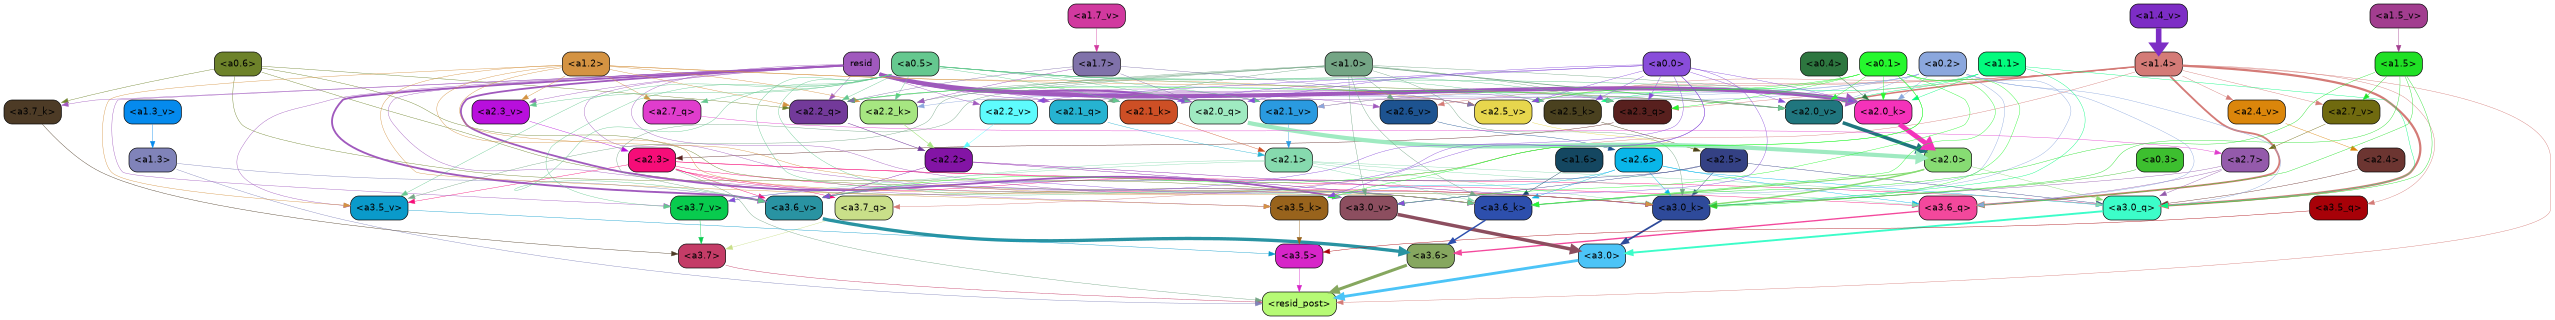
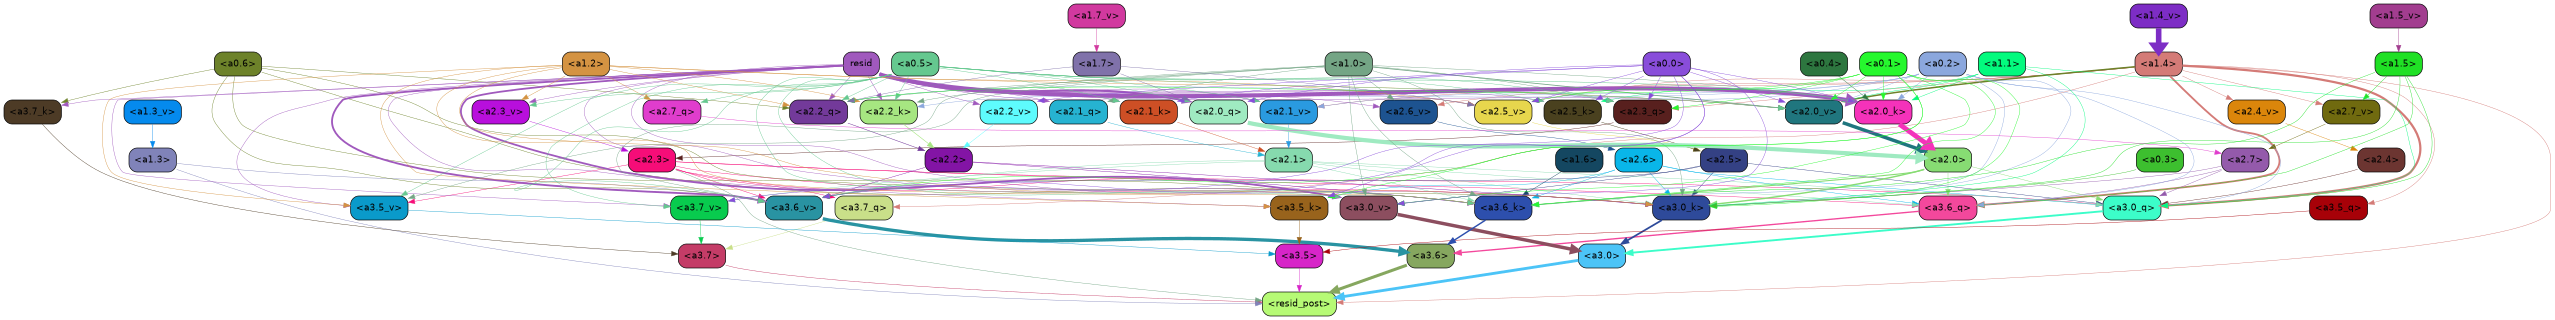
  strict digraph {
    splines=true
    node [color=black fontname=Helvetica shape=box style="filled, rounded"]
    edge [color="#a059bd" penwidth=0.6]
    "<a3.7>" [fillcolor="#c43c67"]
    "<resid_post>" [fillcolor="#b6fa75"]
    "<a3.6>" [fillcolor="#86a75f"]
    "<a3.5>" [fillcolor="#d725c8"]
    "<a3.0>" [fillcolor="#4cc4f7"]
    "<a2.3>" [fillcolor="#f60d78"]
    "<a3.7_q>" [fillcolor="#c9df89"]
    "<a3.6_q>" [fillcolor="#f3489c"]
    "<a3.0_q>" [fillcolor="#3cfdc9"]
    "<a3.0_k>" [fillcolor="#2e4a9a"]
    "<a3.6_v>" [fillcolor="#2993a2"]
    "<a3.5_v>" [fillcolor="#0a9aca"]
    "<a3.0_v>" [fillcolor="#8c4e5f"]
    "<a1.4>" [fillcolor="#d47b77"]
    "<a3.5_q>" [fillcolor="#a70108"]
    "<a2.3_q>" [fillcolor="#58201e"]
    "<a2.7_v>" [fillcolor="#706a0f"]
    "<a2.6_v>" [fillcolor="#1d5390"]
    "<a2.5_v>" [fillcolor="#e7d64d"]
    "<a2.4_v>" [fillcolor="#db860b"]
    "<a2.1_v>" [fillcolor="#2a9ae0"]
    "<a2.0_v>" [fillcolor="#20767e"]
    "<a2.7>" [fillcolor="#945aab"]
    "<a2.6>" [fillcolor="#09b6e9"]
    "<a2.5>" [fillcolor="#344184"]
    "<a2.4>" [fillcolor="#6c3531"]
    "<a2.1>" [fillcolor="#86daae"]
    "<a2.0>" [fillcolor="#87dc73"]
    "<a3.6_k>" [fillcolor="#2d4fad"]
    "<a3.5_k>" [fillcolor="#98631c"]
    "<a3.7_v>" [fillcolor="#08cb4e"]
    "<a1.3>" [fillcolor="#8083b9"]
    "<a3.7_k>" [fillcolor="#4d3b26"]
    "<a1.5>" [fillcolor="#20e025"]
    "<a0.2>" [fillcolor="#8ba7dd"]
    "<a2.2_q>" [fillcolor="#733a9a"]
    "<a2.2_k>" [fillcolor="#a6e681"]
    "<a2.0_k>" [fillcolor="#f532ba"]
    "<a2.2>" [fillcolor="#8314a5"]
    "<a1.1>" [fillcolor="#03fa7e"]
    "<a2.5_k>" [fillcolor="#4a411f"]
    "<a0.6>" [fillcolor="#6d822a"]
    n43 [fillcolor="#a059bd" label=resid]
    "<a2.1_q>" [fillcolor="#26b3d1"]
    "<a2.0_q>" [fillcolor="#9feac1"]
    "<a2.1_k>" [fillcolor="#cd4f25"]
    "<a2.3_v>" [fillcolor="#b80fdc"]
    "<a2.2_v>" [fillcolor="#5efbfd"]
    "<a1.6>" [fillcolor="#144761"]
    "<a1.2>" [fillcolor="#d49342"]
    "<a2.7_q>" [fillcolor="#e03dcd"]
    "<a1.0>" [fillcolor="#74a585"]
    "<a0.5>" [fillcolor="#65c88f"]
    "<a0.1>" [fillcolor="#26f82e"]
    "<a0.0>" [fillcolor="#894dda"]
    "<a0.3>" [fillcolor="#3dbf2f"]
    "<a1.7>" [fillcolor="#8072aa"]
    "<a0.4>" [fillcolor="#2d763f"]
    "<a1.7_v>" [fillcolor="#d1399f"]
    "<a1.5_v>" [fillcolor="#a23d8f"]
    "<a1.4_v>" [fillcolor="#7d2dc5"]
    "<a1.3_v>" [fillcolor="#058aed"]
    "<a3.7>" -> "<resid_post>" [color="#c43c67" penwidth=0.6239100098609924]
    "<a3.6>" -> "<resid_post>" [color="#86a75f" penwidth=4.569062113761902]
    "<a3.5>" -> "<resid_post>" [color="#d725c8"]
    "<a3.0>" -> "<resid_post>" [color="#4cc4f7" penwidth=4.283544182777405]
    "<a2.3>" -> "<resid_post>" [color="#74a585"]
    "<a2.3>" -> "<a3.7_q>" [color="#f60d78"]
    "<a2.3>" -> "<a3.6_q>" [color="#f60d78"]
    "<a2.3>" -> "<a3.0_q>" [color="#f60d78"]
    "<a2.3>" -> "<a3.0_k>" [color="#f60d78"]
    "<a2.3>" -> "<a3.6_v>" [color="#f60d78"]
    "<a2.3>" -> "<a3.5_v>" [color="#f60d78"]
    "<a2.3>" -> "<a3.0_v>" [color="#f60d78"]
    "<a3.7_q>" -> "<a3.7>" [color="#c9df89"]
    "<a3.6_q>" -> "<a3.6>" [color="#f3489c" penwidth=2.0347584784030914]
    "<a3.0_q>" -> "<a3.0>" [color="#3cfdc9" penwidth=2.8635367155075073]
    "<a3.0_k>" -> "<a3.0>" [color="#2e4a9a" penwidth=2.632905662059784]
    "<a3.6_v>" -> "<a3.6>" [color="#2993a2" penwidth=4.981305837631226]
    "<a3.5_v>" -> "<a3.5>" [color="#0a9aca"]
    "<a3.0_v>" -> "<a3.0>" [color="#8c4e5f" penwidth=5.168330669403076]
    "<a1.4>" -> "<resid_post>" [color="#d47b77"]
    "<a1.4>" -> "<a3.7_q>" [color="#d47b77"]
    "<a1.4>" -> "<a3.6_q>" [color="#d47b77" penwidth=2.7934007048606873]
    "<a1.4>" -> "<a3.0_q>" [color="#d47b77" penwidth=3.340754985809326]
    "<a1.4>" -> "<a3.5_q>" [color="#d47b77"]
    "<a1.4>" -> "<a2.3_q>" [color="#d47b77"]
    "<a1.4>" -> "<a2.7_v>" [color="#d47b77"]
    "<a1.4>" -> "<a2.6_v>" [color="#d47b77"]
    "<a1.4>" -> "<a2.5_v>" [color="#d47b77"]
    "<a1.4>" -> "<a2.4_v>" [color="#d47b77"]
    "<a1.4>" -> "<a2.1_v>" [color="#d47b77"]
-   "<a1.4>" -> "<a2.0_v>" [color="#d47b77" penwidth=2.268759250640869]
+   "<a1.4>" -> "<a2.0_v>" [color="#6d822a" penwidth=2.268759250640869]
    "<a3.5_q>" -> "<a3.5>" [color="#a70108"]
    "<a2.3_q>" -> "<a2.3>" [color="#58201e"]
    "<a2.7_v>" -> "<a2.7>" [color="#706a0f"]
    "<a2.6_v>" -> "<a2.6>" [color="#1d5390"]
    "<a2.5_v>" -> "<a2.5>" [color="#e7d64d"]
    "<a2.4_v>" -> "<a2.4>" [color="#db860b"]
    "<a2.1_v>" -> "<a2.1>" [color="#2a9ae0"]
    "<a2.0_v>" -> "<a2.0>" [color="#20767e" penwidth=5.231471925973892]
    "<a2.7>" -> "<a3.6_q>" [color="#945aab"]
    "<a2.7>" -> "<a3.0_q>" [color="#945aab"]
    "<a2.7>" -> "<a3.0_k>" [color="#945aab"]
    "<a2.6>" -> "<a3.6_q>" [color="#09b6e9"]
    "<a2.6>" -> "<a3.0_q>" [color="#09b6e9"]
    "<a2.6>" -> "<a3.0_k>" [color="#09b6e9"]
    "<a2.6>" -> "<a3.6_k>" [color="#09b6e9"]
    "<a2.6>" -> "<a3.5_k>" [color="#09b6e9"]
    "<a2.5>" -> "<a3.0_q>" [color="#344184"]
    "<a2.5>" -> "<a3.0_k>" [color="#344184"]
    "<a2.5>" -> "<a3.6_v>" [color="#344184"]
    "<a2.5>" -> "<a3.0_v>" [color="#344184"]
    "<a2.4>" -> "<a3.0_q>" [color="#6c3531"]
    "<a2.1>" -> "<a3.6_q>" [color="#86daae"]
    "<a2.1>" -> "<a3.0_q>" [color="#86daae"]
    "<a2.1>" -> "<a3.0_k>" [color="#86daae"]
    "<a2.1>" -> "<a3.6_v>" [color="#86daae"]
    "<a2.1>" -> "<a3.6_k>" [color="#86daae"]
    "<a2.1>" -> "<a3.7_v>" [color="#86daae"]
+   "<a2.0>" -> "<a3.6_q>" [color="#87dc73"]
    "<a2.0>" -> "<a3.0_q>" [color="#87dc73"]
    "<a2.0>" -> "<a3.0_k>" [color="#87dc73" penwidth=2.161143198609352]
    "<a2.0>" -> "<a3.6_k>" [color="#87dc73" penwidth=1.6382827460765839]
    "<a3.6_k>" -> "<a3.6>" [color="#2d4fad" penwidth=2.1760786175727844]
    "<a3.5_k>" -> "<a3.5>" [color="#98631c"]
    "<a3.7_v>" -> "<a3.7>" [color="#08cb4e"]
    "<a1.3>" -> "<resid_post>" [color="#8083b9"]
    "<a1.3>" -> "<a3.6_v>" [color="#8083b9"]
    "<a3.7_k>" -> "<a3.7>" [color="#4d3b26"]
    "<a1.5>" -> "<a3.6_q>" [color="#20e025"]
    "<a1.5>" -> "<a3.0_q>" [color="#20e025"]
    "<a1.5>" -> "<a3.0_k>" [color="#20e025"]
    "<a1.5>" -> "<a2.7_v>" [color="#20e025"]
    "<a1.5>" -> "<a3.6_k>" [color="#20e025"]
    "<a0.2>" -> "<a3.6_q>" [color="#8ba7dd"]
    "<a0.2>" -> "<a3.0_q>" [color="#8ba7dd"]
    "<a0.2>" -> "<a3.0_k>" [color="#8ba7dd"]
    "<a0.2>" -> "<a2.1_v>" [color="#8ba7dd"]
    "<a0.2>" -> "<a2.0_v>" [color="#8ba7dd"]
    "<a0.2>" -> "<a3.6_k>" [color="#8ba7dd"]
    "<a0.2>" -> "<a2.2_q>" [color="#8ba7dd"]
    "<a0.2>" -> "<a2.2_k>" [color="#8ba7dd"]
    "<a0.2>" -> "<a2.0_k>" [color="#8ba7dd"]
    "<a2.2_q>" -> "<a2.2>" [color="#733a9a" penwidth=0.7553567886352539]
    "<a2.2_k>" -> "<a2.2>" [color="#a6e681" penwidth=0.8854708671569824]
    "<a2.0_k>" -> "<a2.0>" [color="#f532ba" penwidth=7.231504917144775]
    "<a2.2>" -> "<a3.0_k>" [color="#8314a5"]
    "<a2.2>" -> "<a3.6_v>" [color="#8314a5"]
    "<a2.2>" -> "<a3.6_k>" [color="#8314a5"]
    "<a1.1>" -> "<a3.0_q>" [color="#03fa7e"]
    "<a1.1>" -> "<a3.0_k>" [color="#03fa7e"]
    "<a1.1>" -> "<a2.0_v>" [color="#03fa7e"]
    "<a1.1>" -> "<a2.0_k>" [color="#03fa7e"]
    "<a1.1>" -> "<a2.5_k>" [color="#03fa7e"]
    "<a2.5_k>" -> "<a2.5>" [color="#4a411f"]
    "<a0.6>" -> "<a3.0_k>" [color="#6d822a"]
+   "<a0.6>" -> "<a3.6_v>" [color="#6d822a"]
    "<a0.6>" -> "<a3.0_v>" [color="#6d822a"]
    "<a0.6>" -> "<a3.6_k>" [color="#6d822a"]
    "<a0.6>" -> "<a3.7_k>" [color="#6d822a"]
    "<a0.6>" -> "<a2.2_q>" [color="#6d822a"]
    n43 -> "<a3.0_k>"
    n43 -> "<a3.6_v>" [penwidth=2.7825746536254883]
    n43 -> "<a3.5_v>"
    n43 -> "<a3.0_v>" [penwidth=2.6950180530548096]
    n43 -> "<a2.3_q>"
    n43 -> "<a2.6_v>"
    n43 -> "<a2.5_v>"
    n43 -> "<a2.1_v>"
    n43 -> "<a2.0_v>"
    n43 -> "<a3.6_k>"
    n43 -> "<a3.5_k>"
    n43 -> "<a3.7_v>"
    n43 -> "<a3.7_k>"
    n43 -> "<a2.2_q>"
-   "<a1.7>" -> "<a2.2_k>" [penwidth=0.6698317527770996]
+   n43 -> "<a2.2_k>" [penwidth=0.6698317527770996]
    n43 -> "<a2.0_k>" [penwidth=6.12570995092392]
    n43 -> "<a2.5_k>"
    n43 -> "<a2.1_q>"
    n43 -> "<a2.0_q>" [penwidth=3.305941343307495]
    n43 -> "<a2.1_k>"
    n43 -> "<a2.3_v>"
    n43 -> "<a2.2_v>"
    "<a2.1_q>" -> "<a2.1>" [color="#26b3d1"]
    "<a2.0_q>" -> "<a2.0>" [color="#9feac1" penwidth=6.256794691085815]
    "<a2.1_k>" -> "<a2.1>" [color="#cd4f25"]
    "<a2.3_v>" -> "<a2.3>" [color="#b80fdc"]
    "<a2.2_v>" -> "<a2.2>" [color="#5efbfd"]
    "<a1.6>" -> "<a3.6_k>" [color="#144761"]
    "<a1.2>" -> "<a3.0_k>" [color="#d49342"]
    "<a1.2>" -> "<a3.5_v>" [color="#d49342"]
    "<a1.2>" -> "<a2.5_v>" [color="#d49342"]
    "<a1.2>" -> "<a2.0_v>" [color="#d49342"]
    "<a1.2>" -> "<a3.6_k>" [color="#d49342"]
    "<a1.2>" -> "<a3.5_k>" [color="#d49342"]
    "<a1.2>" -> "<a2.2_q>" [color="#d49342"]
    "<a1.2>" -> "<a2.2_k>" [color="#d49342"]
    "<a1.2>" -> "<a2.3_v>" [color="#d49342"]
    "<a1.2>" -> "<a2.7_q>" [color="#d49342"]
    "<a2.7_q>" -> "<a2.7>" [color="#e03dcd"]
    "<a1.0>" -> "<a3.0_k>" [color="#74a585"]
    "<a1.0>" -> "<a3.6_v>" [color="#74a585"]
    "<a1.0>" -> "<a3.5_v>" [color="#74a585"]
    "<a1.0>" -> "<a3.0_v>" [color="#74a585"]
    "<a1.0>" -> "<a2.3_q>" [color="#74a585"]
    "<a1.0>" -> "<a2.6_v>" [color="#74a585"]
    "<a1.0>" -> "<a2.0_v>" [color="#74a585" penwidth=1.2213096618652344]
    "<a1.0>" -> "<a3.6_k>" [color="#74a585"]
    "<a1.0>" -> "<a2.2_q>" [color="#74a585"]
    "<a1.0>" -> "<a2.2_k>" [color="#74a585"]
    "<a1.0>" -> "<a2.0_k>" [color="#74a585"]
    "<a1.0>" -> "<a2.1_q>" [color="#74a585"]
    "<a0.5>" -> "<a3.6_v>" [color="#65c88f"]
    "<a0.5>" -> "<a3.5_v>" [color="#65c88f"]
    "<a0.5>" -> "<a3.0_v>" [color="#65c88f"]
    "<a0.5>" -> "<a2.3_q>" [color="#65c88f"]
    "<a0.5>" -> "<a2.1_v>" [color="#65c88f"]
    "<a0.5>" -> "<a2.0_v>" [color="#65c88f"]
    "<a0.5>" -> "<a3.6_k>" [color="#65c88f"]
    "<a0.5>" -> "<a3.7_v>" [color="#65c88f"]
    "<a0.5>" -> "<a2.2_q>" [color="#65c88f"]
    "<a0.5>" -> "<a2.2_k>" [color="#65c88f"]
    "<a0.5>" -> "<a2.0_k>" [color="#65c88f" penwidth=0.6900839805603027]
    "<a0.5>" -> "<a2.5_k>" [color="#65c88f"]
    "<a0.5>" -> "<a2.0_q>" [color="#65c88f"]
    "<a0.5>" -> "<a2.1_k>" [color="#65c88f"]
    "<a0.5>" -> "<a2.3_v>" [color="#65c88f"]
    "<a0.5>" -> "<a2.7_q>" [color="#65c88f"]
    "<a0.1>" -> "<a3.0_k>" [color="#26f82e"]
    "<a0.1>" -> "<a3.6_v>" [color="#26f82e"]
    "<a0.1>" -> "<a3.0_v>" [color="#26f82e"]
    "<a0.1>" -> "<a2.3_q>" [color="#26f82e"]
    "<a0.1>" -> "<a2.5_v>" [color="#26f82e"]
    "<a0.1>" -> "<a2.0_v>" [color="#26f82e"]
    "<a0.1>" -> "<a3.6_k>" [color="#26f82e"]
    "<a0.1>" -> "<a3.5_k>" [color="#26f82e"]
    "<a0.1>" -> "<a2.2_q>" [color="#26f82e"]
    "<a0.1>" -> "<a2.0_k>" [color="#26f82e"]
    "<a0.0>" -> "<a3.6_v>" [color="#894dda"]
    "<a0.0>" -> "<a3.0_v>" [color="#894dda"]
    "<a0.0>" -> "<a2.3_q>" [color="#894dda"]
    "<a0.0>" -> "<a2.5_v>" [color="#894dda"]
    "<a0.0>" -> "<a2.0_v>" [color="#894dda"]
    "<a0.0>" -> "<a3.5_k>" [color="#894dda"]
    "<a0.0>" -> "<a3.7_v>" [color="#894dda"]
    "<a0.0>" -> "<a2.0_k>" [color="#894dda"]
    "<a0.0>" -> "<a2.5_k>" [color="#894dda"]
    "<a0.0>" -> "<a2.0_q>" [color="#894dda"]
    "<a0.0>" -> "<a2.1_k>" [color="#894dda"]
    "<a0.0>" -> "<a2.2_v>" [color="#894dda"]
    "<a0.3>" -> "<a3.0_k>" [color="#3dbf2f"]
    "<a1.7>" -> "<a2.5_v>" [color="#8072aa"]
    "<a1.7>" -> "<a2.2_q>" [color="#8072aa"]
    "<a1.7>" -> "<a2.0_q>" [color="#8072aa"]
    "<a0.4>" -> "<a2.0_k>" [color="#2d763f"]
    "<a1.7_v>" -> "<a1.7>" [color="#d1399f"]
    "<a1.5_v>" -> "<a1.5>" [color="#a23d8f"]
    "<a1.4_v>" -> "<a1.4>" [color="#7d2dc5" penwidth=8.36684274673462]
    "<a1.3_v>" -> "<a1.3>" [color="#058aed"]
  }
